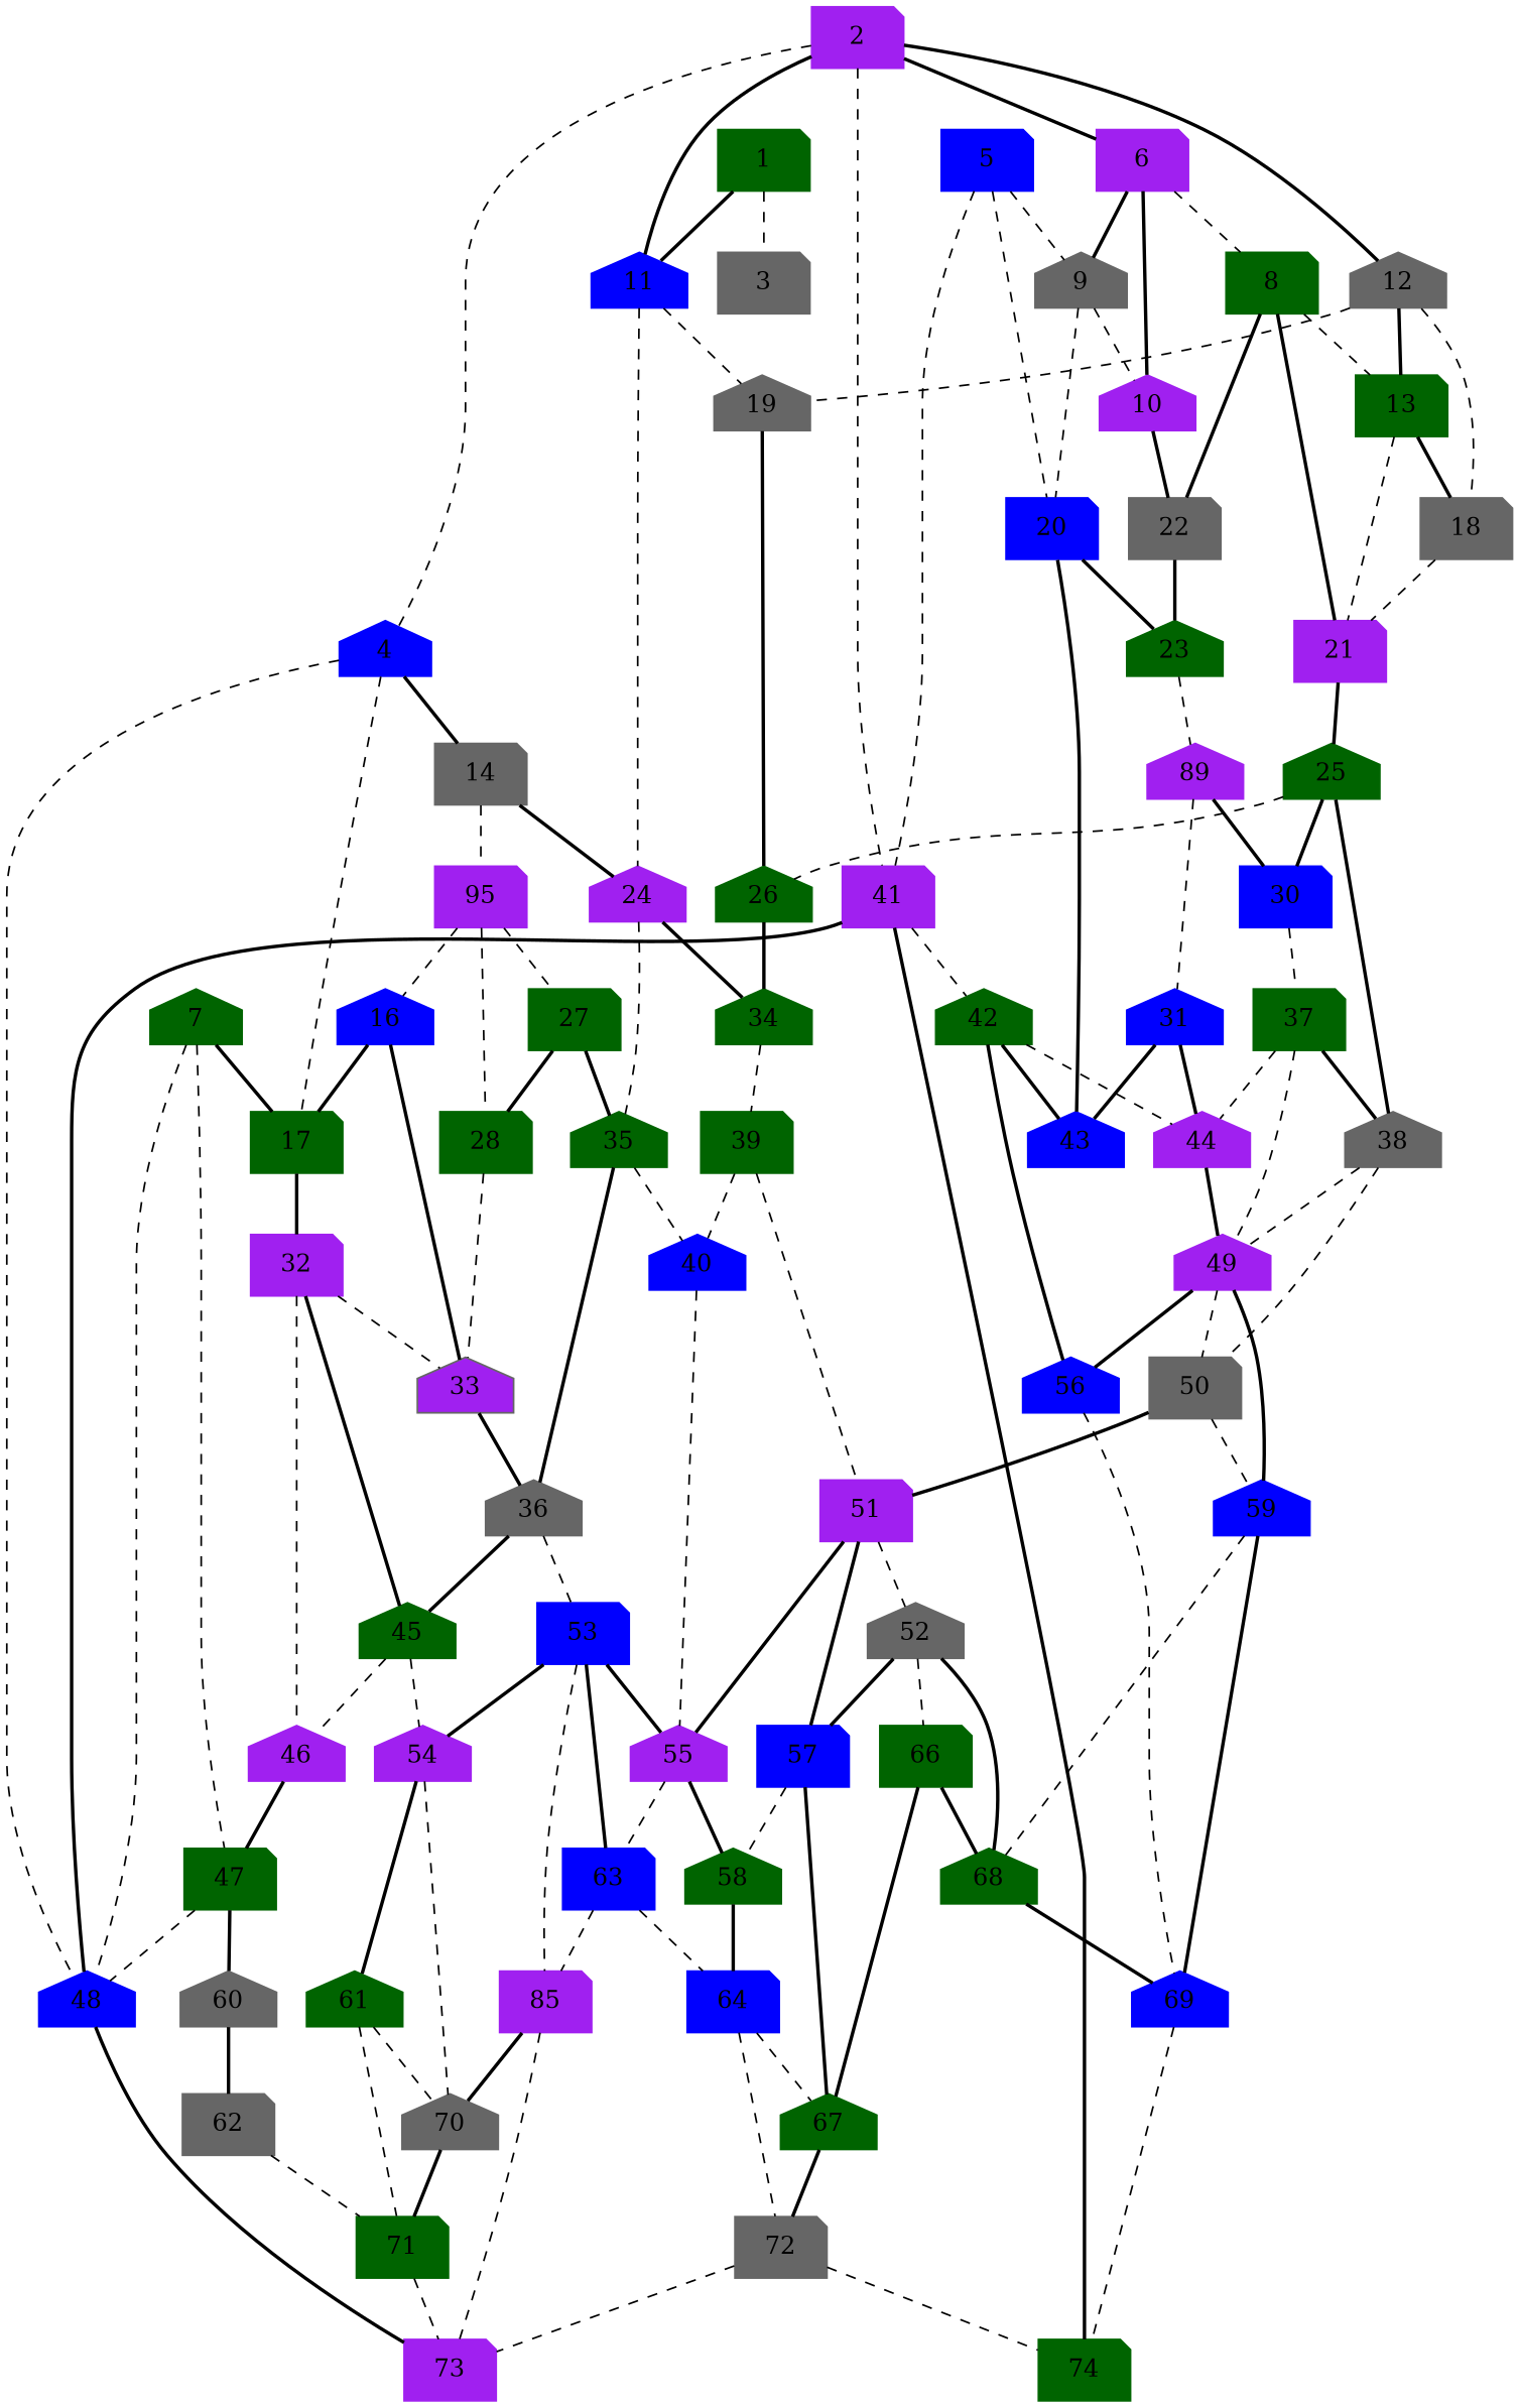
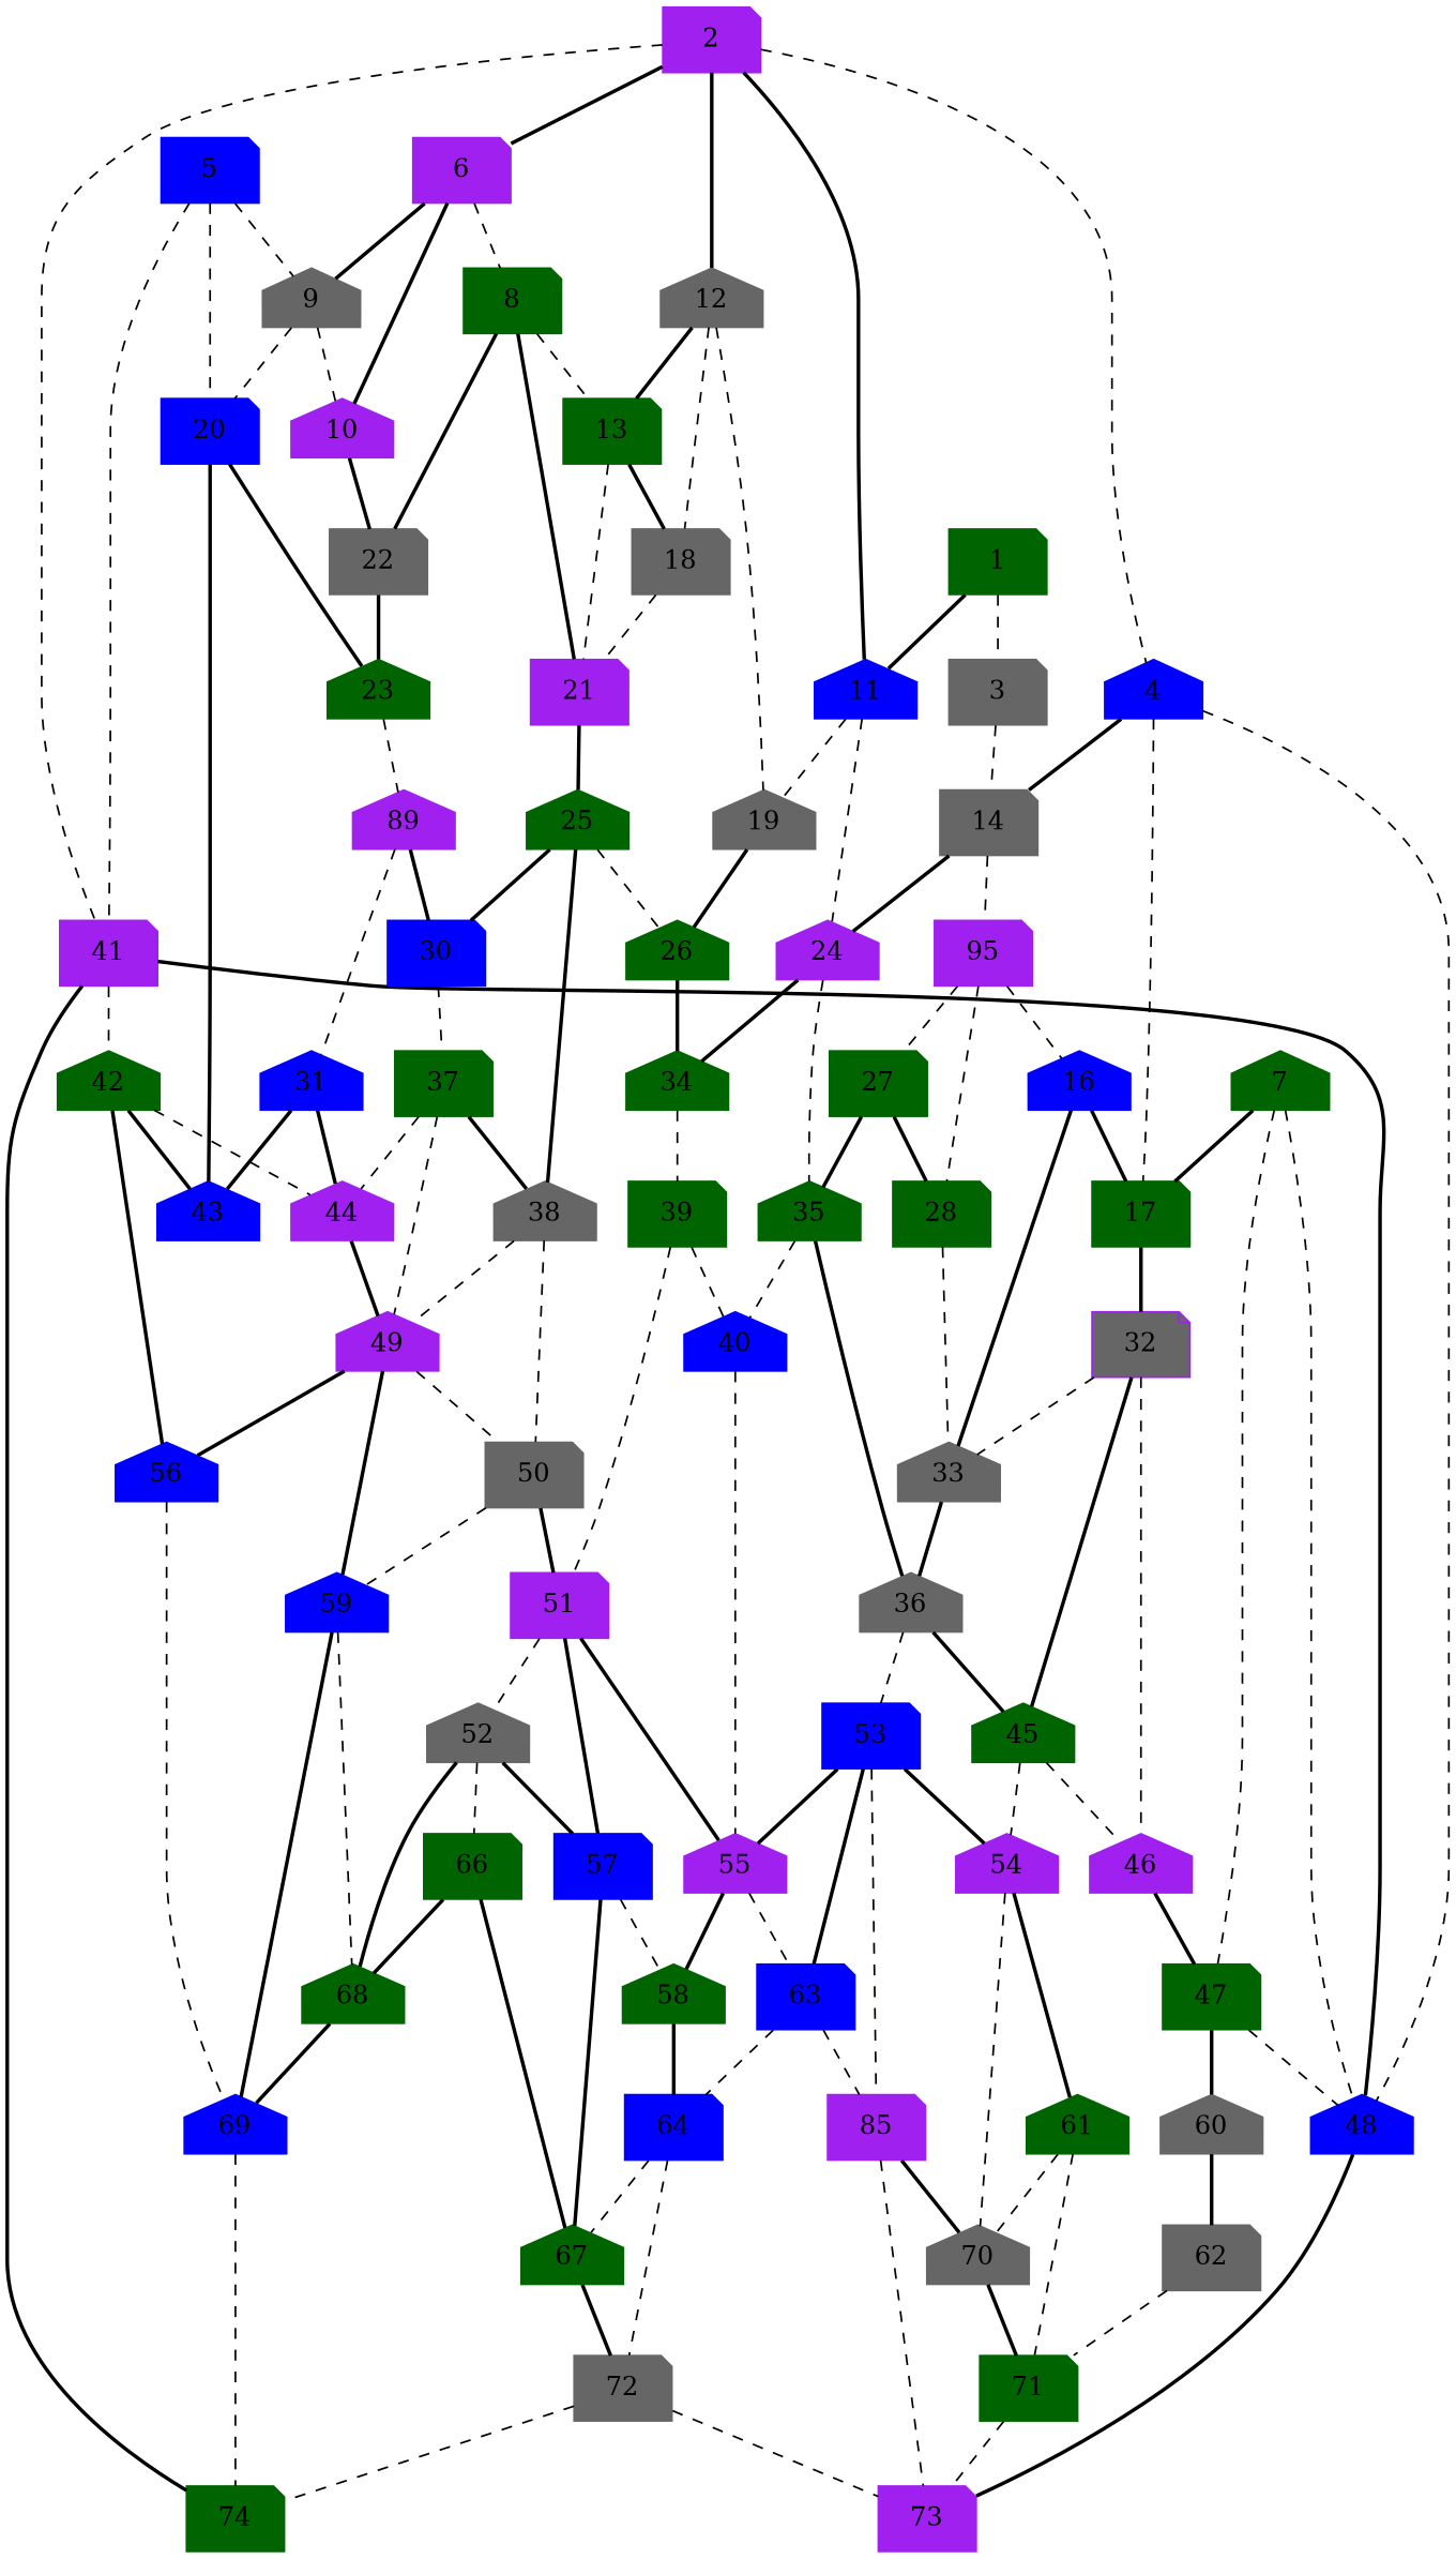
  graph {
    node [color=darkgreen shape=house style=filled]
    edge [style=dashed weight=1.0]
    1 [shape=note]
    3 [color=gray40 shape=note]
    11 [color=blue]
    14 [color=gray40 shape=note]
    19 [color=gray40]
    24 [color=purple]
    2 [color=purple shape=note]
    4 [color=blue]
    6 [color=purple shape=note]
    12 [color=gray40]
    41 [color=purple shape=note]
    17 [shape=note]
    48 [color=blue]
    9 [color=gray40]
    8 [shape=note]
    10 [color=purple]
    13 [shape=note]
    18 [color=gray40 shape=note]
    42
    74 [shape=note]
    n21 [color=purple label=95 shape=note]
-   32 [color=purple shape=note]
+   32 [color=purple shape=note fillcolor=gray40]
    73 [color=purple shape=note]
    5 [color=blue shape=note]
    20 [color=blue shape=note]
    23
    43 [color=blue]
    21 [color=purple shape=note]
    22 [color=gray40 shape=note]
    7
    47 [shape=note]
    60 [color=gray40]
    25
    26
    34
    35
    16 [color=blue]
    27 [shape=note]
    28 [shape=note]
-   33 [color=gray40 fillcolor=purple]
+   33 [color=gray40]
    36 [color=gray40]
    45
    46 [color=purple]
    n44 [color=purple label=89]
    30 [color=blue shape=note]
    38 [color=gray40]
    31 [color=blue]
    39 [shape=note]
    40 [color=blue]
    37 [shape=note]
    49 [color=purple]
    50 [color=gray40 shape=note]
    44 [color=purple]
    54 [color=purple]
    53 [color=blue shape=note]
    51 [color=purple shape=note]
    55 [color=purple]
    63 [color=blue shape=note]
    n59 [color=purple label=85 shape=note]
    56 [color=blue]
    59 [color=blue]
    52 [color=gray40]
    57 [color=blue shape=note]
    58
    69 [color=blue]
    61
    70 [color=gray40]
    62 [color=gray40 shape=note]
    68
    66 [shape=note]
    67
    64 [color=blue shape=note]
    71 [shape=note]
    72 [color=gray40 shape=note]
    1 -- 3 [weight=2.0]
    1 -- 11 [style=bold]
+   3 -- 14
    11 -- 19
    11 -- 24
    14 -- 24 [style=bold]
    14 -- n21
    19 -- 26 [style=bold]
    24 -- 34 [style=bold]
    24 -- 35
    2 -- 11 [style=bold]
    2 -- 4
    2 -- 6 [style=bold]
    2 -- 12 [style=bold]
    2 -- 41
    4 -- 14 [style=bold]
    4 -- 17
    4 -- 48
    6 -- 9 [style=bold]
    6 -- 8
    6 -- 10 [style=bold]
    12 -- 19
    12 -- 13 [style=bold]
    12 -- 18
    41 -- 48 [style=bold weight=2.0]
    41 -- 42
    41 -- 74 [style=bold]
    17 -- 32 [style=bold]
    48 -- 73 [style=bold]
    9 -- 10
    9 -- 20
    8 -- 13
    8 -- 21 [style=bold]
    8 -- 22 [style=bold]
    10 -- 22 [style=bold weight=2.0]
    13 -- 18 [style=bold]
    13 -- 21
    18 -- 21
    42 -- 43 [style=bold]
    42 -- 44
    42 -- 56 [style=bold]
    n21 -- 16
    n21 -- 27
    n21 -- 28
    32 -- 33
    32 -- 45 [style=bold]
    32 -- 46
    5 -- 41
    5 -- 9
    5 -- 20
    20 -- 23 [style=bold]
    20 -- 43 [style=bold]
    23 -- n44
    21 -- 25 [style=bold]
    22 -- 23 [style=bold]
    7 -- 17 [style=bold]
    7 -- 48
    7 -- 47
    47 -- 48
    47 -- 60 [style=bold]
    60 -- 62 [style=bold weight=2.0]
    25 -- 26
    25 -- 30 [style=bold]
    25 -- 38 [style=bold]
    26 -- 34 [style=bold weight=2.0]
    34 -- 39
    35 -- 36 [style=bold]
    35 -- 40
    16 -- 17 [style=bold]
    16 -- 33 [style=bold]
    27 -- 35 [style=bold]
    27 -- 28 [style=bold weight=2.0]
    28 -- 33
    33 -- 36 [style=bold]
    36 -- 45 [style=bold]
    36 -- 53
    45 -- 46
    45 -- 54
    46 -- 47 [style=bold]
    n44 -- 30 [style=bold weight=2.0]
    n44 -- 31
    30 -- 37
    38 -- 49
    38 -- 50
    31 -- 43 [style=bold weight=2.0]
    31 -- 44 [style=bold]
    39 -- 40 [weight=2.0]
    39 -- 51
    40 -- 55
    37 -- 38 [style=bold]
    37 -- 49
    37 -- 44
    49 -- 50
    49 -- 56 [style=bold]
    49 -- 59 [style=bold]
    50 -- 51 [style=bold weight=2.0]
    50 -- 59
    44 -- 49 [style=bold]
    54 -- 61 [style=bold]
    54 -- 70
    53 -- 54 [style=bold]
    53 -- 55 [style=bold weight=2.0]
    53 -- 63 [style=bold]
    53 -- n59
    51 -- 55 [style=bold]
    51 -- 52
    51 -- 57 [style=bold]
    55 -- 63
    55 -- 58 [style=bold]
    63 -- n59
    63 -- 64
    n59 -- 73
    n59 -- 70 [style=bold]
    56 -- 69
    59 -- 69 [style=bold]
    59 -- 68
    52 -- 57 [style=bold]
    52 -- 68 [style=bold]
    52 -- 66
    57 -- 58
    57 -- 67 [style=bold]
    58 -- 64 [style=bold]
    69 -- 74
    61 -- 70
    61 -- 71
    70 -- 71 [style=bold]
    62 -- 71
    68 -- 69 [style=bold]
    66 -- 68 [style=bold]
    66 -- 67 [style=bold]
    67 -- 72 [style=bold]
    64 -- 67
    64 -- 72
    71 -- 73
    72 -- 74
    72 -- 73
  }
